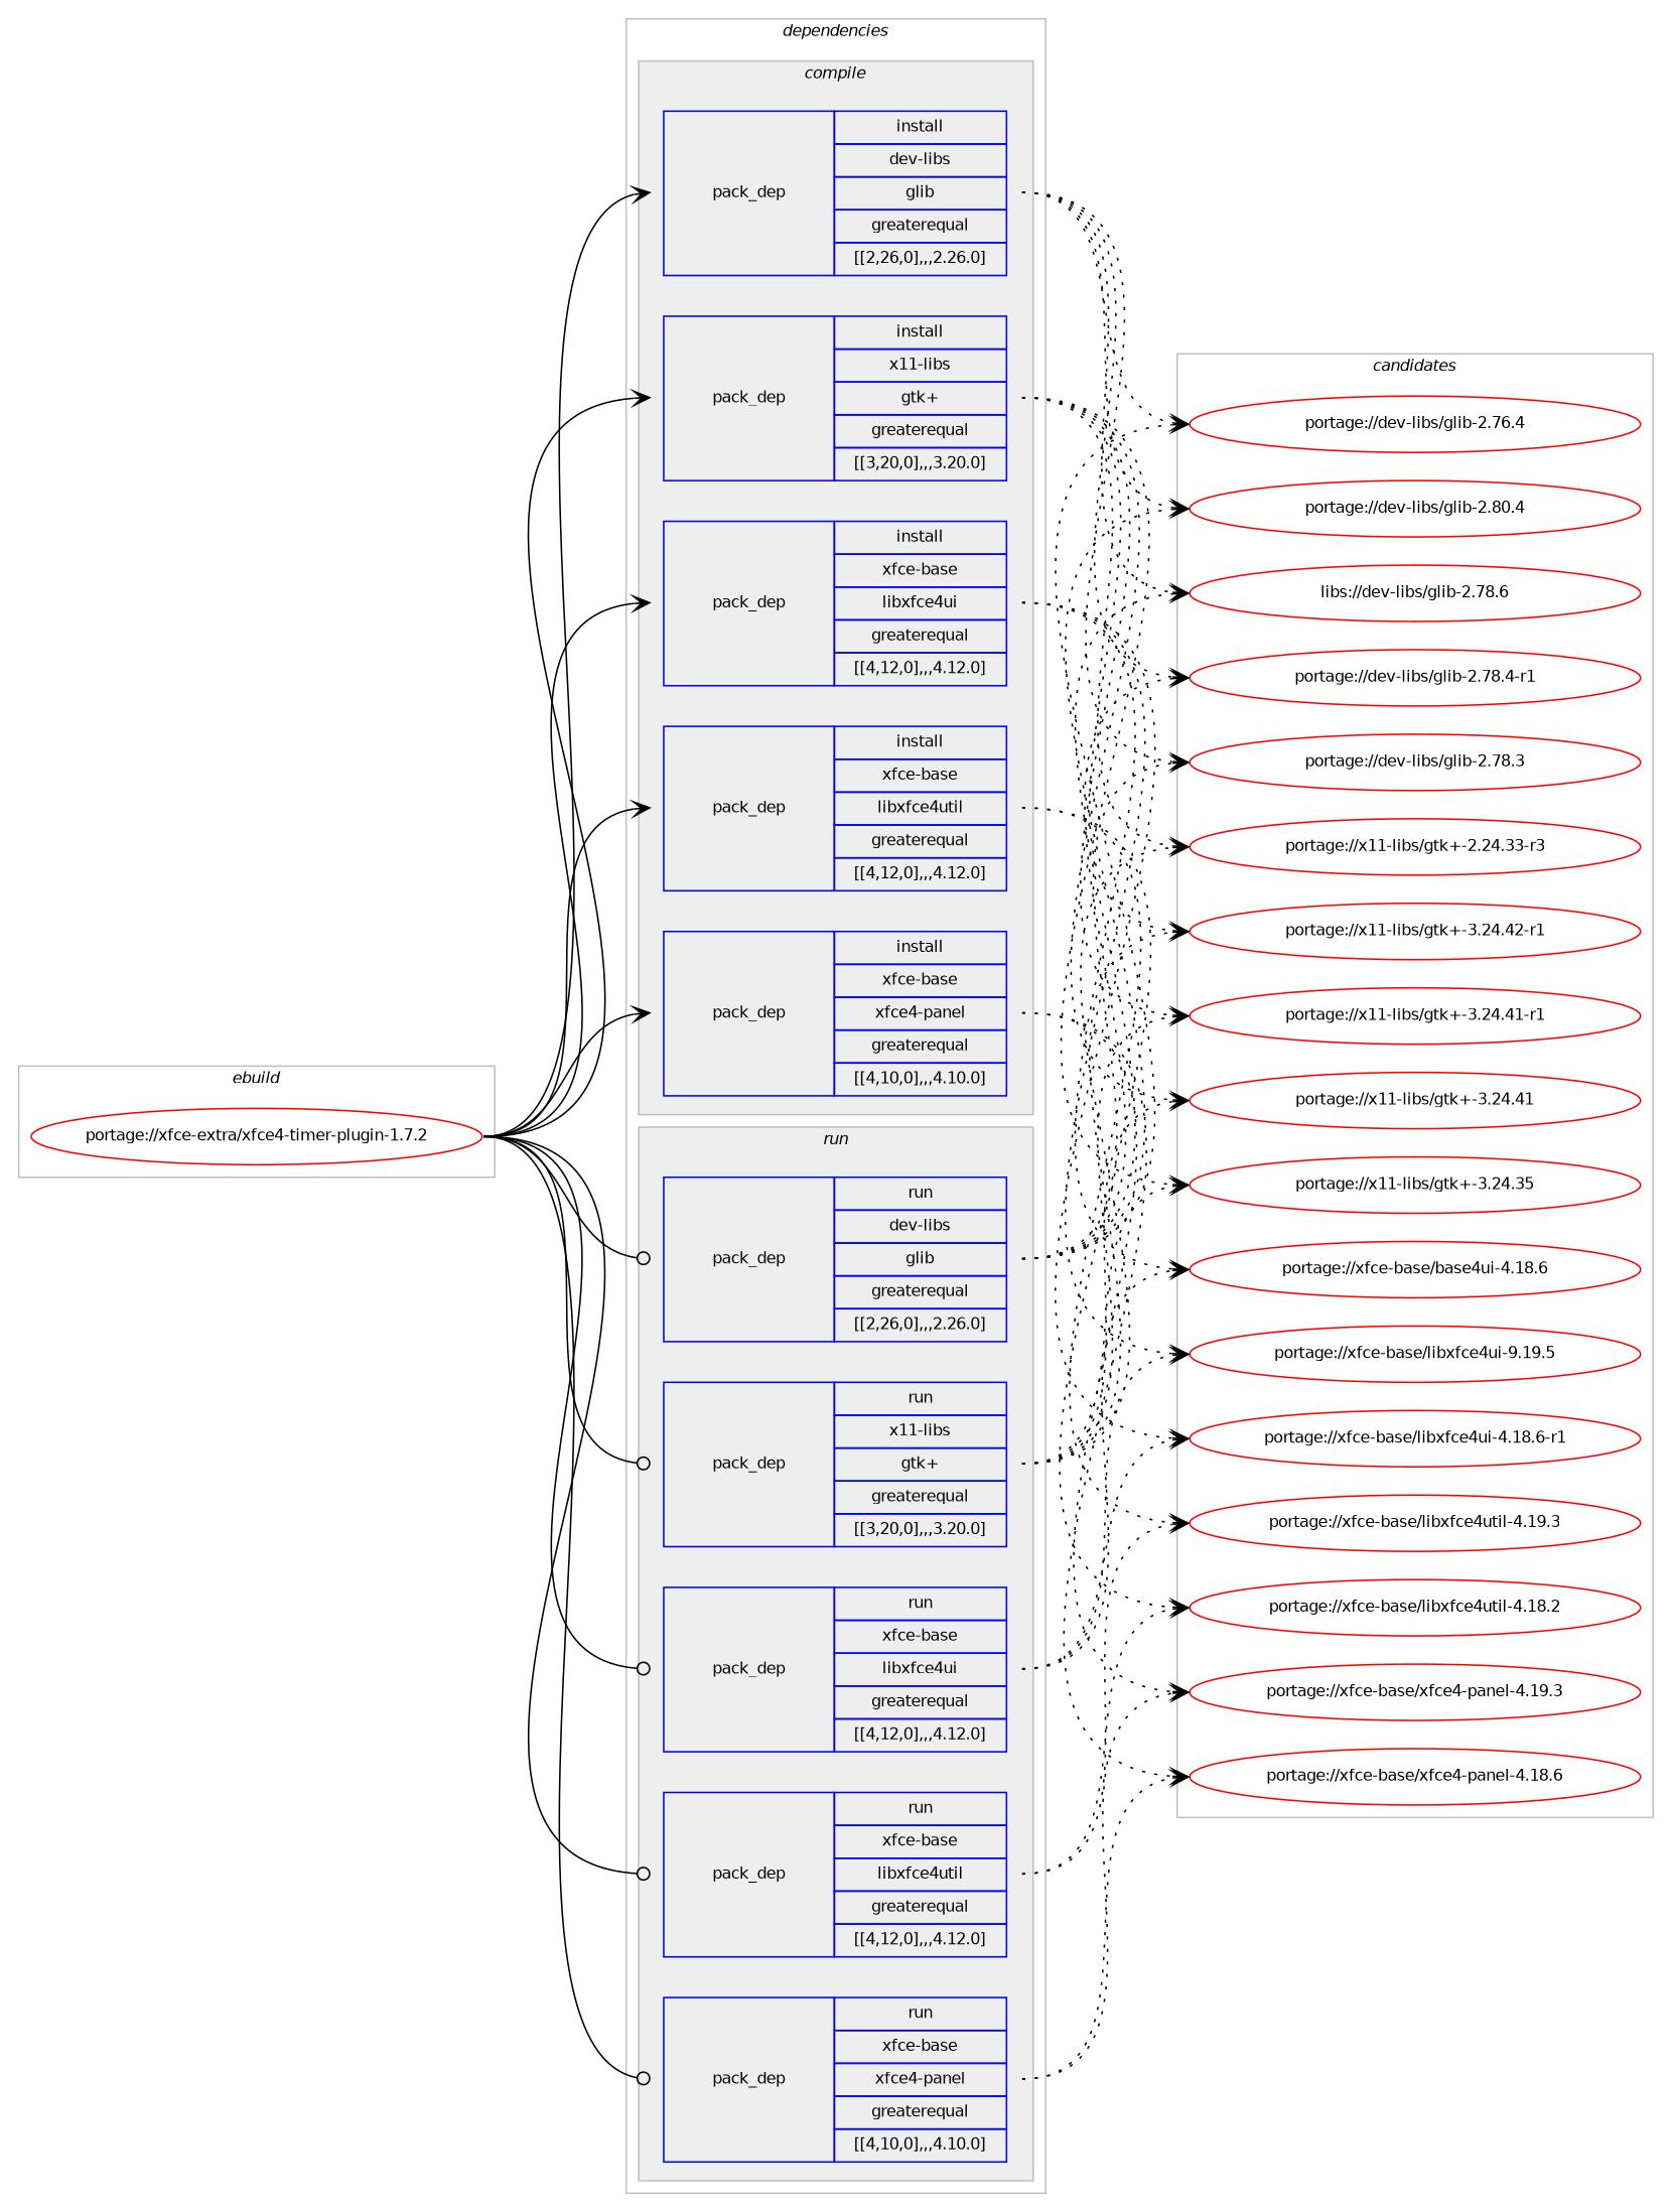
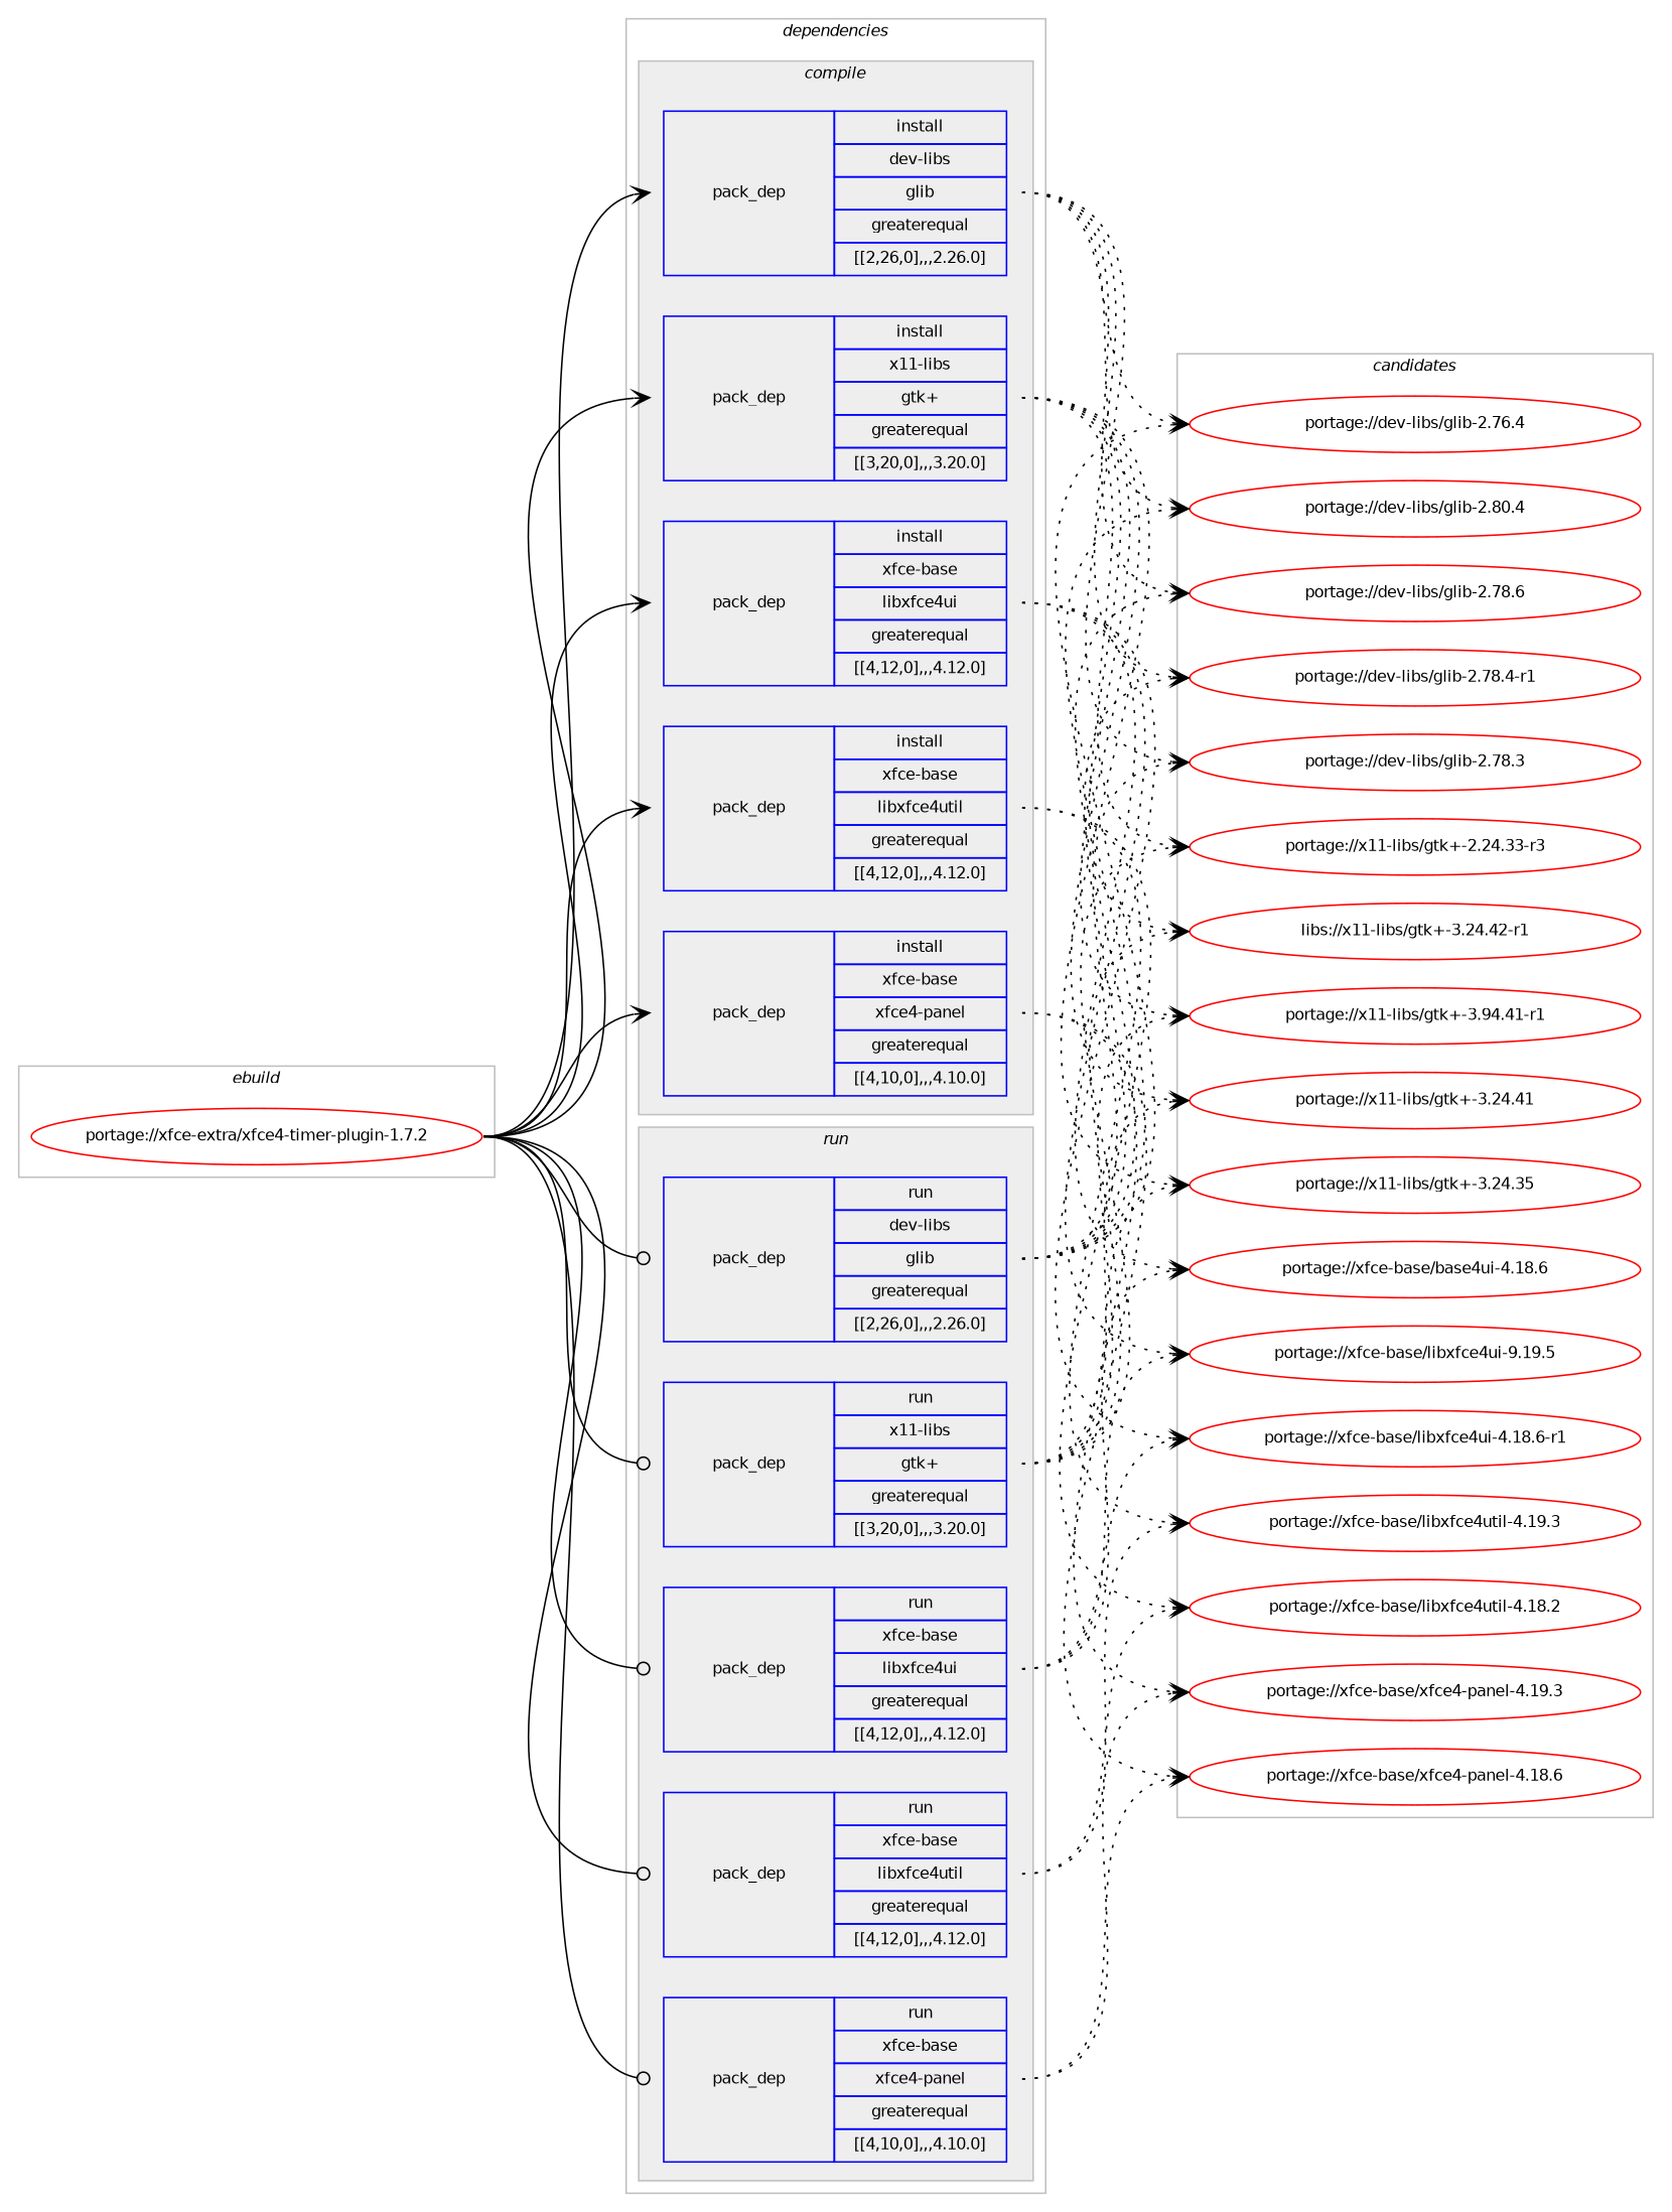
  digraph {
    compound=true
    concentrate=true
    fontname=Helvetica
    fontsize=10
    newrank=true
    rankdir=LR
    ranksep=1.5
    node [color=red fontname=Helvetica fontsize=10]
    edge [arrowhead=vee headport=w style=dotted tailport=e weight=100]
    n1 [label="portage://xfce-extra/xfce4-timer-plugin-1.7.2" width=4]
    n2 [color=blue label=<<TABLE BORDER="0" CELLBORDER="1" CELLSPACING="0" CELLPADDING="4" WIDTH="220"><TR><TD ROWSPAN="6" CELLPADDING="30">pack_dep</TD></TR><TR><TD WIDTH="110">install</TD></TR><TR><TD>dev-libs</TD></TR><TR><TD>glib</TD></TR><TR><TD>greaterequal</TD></TR><TR><TD>[[2,26,0],,,2.26.0]</TD></TR></TABLE>> shape=none]
    n3 [color=blue label=<<TABLE BORDER="0" CELLBORDER="1" CELLSPACING="0" CELLPADDING="4" WIDTH="220"><TR><TD ROWSPAN="6" CELLPADDING="30">pack_dep</TD></TR><TR><TD WIDTH="110">install</TD></TR><TR><TD>x11-libs</TD></TR><TR><TD>gtk+</TD></TR><TR><TD>greaterequal</TD></TR><TR><TD>[[3,20,0],,,3.20.0]</TD></TR></TABLE>> shape=none]
    n4 [color=blue label=<<TABLE BORDER="0" CELLBORDER="1" CELLSPACING="0" CELLPADDING="4" WIDTH="220"><TR><TD ROWSPAN="6" CELLPADDING="30">pack_dep</TD></TR><TR><TD WIDTH="110">install</TD></TR><TR><TD>xfce-base</TD></TR><TR><TD>libxfce4ui</TD></TR><TR><TD>greaterequal</TD></TR><TR><TD>[[4,12,0],,,4.12.0]</TD></TR></TABLE>> shape=none]
    n5 [color=blue label=<<TABLE BORDER="0" CELLBORDER="1" CELLSPACING="0" CELLPADDING="4" WIDTH="220"><TR><TD ROWSPAN="6" CELLPADDING="30">pack_dep</TD></TR><TR><TD WIDTH="110">install</TD></TR><TR><TD>xfce-base</TD></TR><TR><TD>libxfce4util</TD></TR><TR><TD>greaterequal</TD></TR><TR><TD>[[4,12,0],,,4.12.0]</TD></TR></TABLE>> shape=none]
    n6 [color=blue label=<<TABLE BORDER="0" CELLBORDER="1" CELLSPACING="0" CELLPADDING="4" WIDTH="220"><TR><TD ROWSPAN="6" CELLPADDING="30">pack_dep</TD></TR><TR><TD WIDTH="110">install</TD></TR><TR><TD>xfce-base</TD></TR><TR><TD>xfce4-panel</TD></TR><TR><TD>greaterequal</TD></TR><TR><TD>[[4,10,0],,,4.10.0]</TD></TR></TABLE>> shape=none]
    n7 [color=blue label=<<TABLE BORDER="0" CELLBORDER="1" CELLSPACING="0" CELLPADDING="4" WIDTH="220"><TR><TD ROWSPAN="6" CELLPADDING="30">pack_dep</TD></TR><TR><TD WIDTH="110">run</TD></TR><TR><TD>dev-libs</TD></TR><TR><TD>glib</TD></TR><TR><TD>greaterequal</TD></TR><TR><TD>[[2,26,0],,,2.26.0]</TD></TR></TABLE>> shape=none]
    n8 [color=blue label=<<TABLE BORDER="0" CELLBORDER="1" CELLSPACING="0" CELLPADDING="4" WIDTH="220"><TR><TD ROWSPAN="6" CELLPADDING="30">pack_dep</TD></TR><TR><TD WIDTH="110">run</TD></TR><TR><TD>x11-libs</TD></TR><TR><TD>gtk+</TD></TR><TR><TD>greaterequal</TD></TR><TR><TD>[[3,20,0],,,3.20.0]</TD></TR></TABLE>> shape=none]
    n9 [color=blue label=<<TABLE BORDER="0" CELLBORDER="1" CELLSPACING="0" CELLPADDING="4" WIDTH="220"><TR><TD ROWSPAN="6" CELLPADDING="30">pack_dep</TD></TR><TR><TD WIDTH="110">run</TD></TR><TR><TD>xfce-base</TD></TR><TR><TD>libxfce4ui</TD></TR><TR><TD>greaterequal</TD></TR><TR><TD>[[4,12,0],,,4.12.0]</TD></TR></TABLE>> shape=none]
    n10 [color=blue label=<<TABLE BORDER="0" CELLBORDER="1" CELLSPACING="0" CELLPADDING="4" WIDTH="220"><TR><TD ROWSPAN="6" CELLPADDING="30">pack_dep</TD></TR><TR><TD WIDTH="110">run</TD></TR><TR><TD>xfce-base</TD></TR><TR><TD>libxfce4util</TD></TR><TR><TD>greaterequal</TD></TR><TR><TD>[[4,12,0],,,4.12.0]</TD></TR></TABLE>> shape=none]
    n11 [color=blue label=<<TABLE BORDER="0" CELLBORDER="1" CELLSPACING="0" CELLPADDING="4" WIDTH="220"><TR><TD ROWSPAN="6" CELLPADDING="30">pack_dep</TD></TR><TR><TD WIDTH="110">run</TD></TR><TR><TD>xfce-base</TD></TR><TR><TD>xfce4-panel</TD></TR><TR><TD>greaterequal</TD></TR><TR><TD>[[4,10,0],,,4.10.0]</TD></TR></TABLE>> shape=none]
    n12 [label="portage://dev-libs/glib-2.80.4" width=4]
-   n13 [label="libs://dev-libs/glib-2.78.6" width=4]
+   n13 [label="portage://dev-libs/glib-2.78.6" width=4]
    n14 [label="portage://dev-libs/glib-2.78.4-r1" width=4]
    n15 [label="portage://dev-libs/glib-2.78.3" width=4]
    n16 [label="portage://dev-libs/glib-2.76.4" width=4]
-   n17 [label="portage://x11-libs/gtk+-3.24.42-r1" width=4]
-   n18 [label="portage://x11-libs/gtk+-3.24.41-r1" width=4]
+   n17 [label="libs://x11-libs/gtk+-3.24.42-r1" width=4]
+   n18 [label="portage://x11-libs/gtk+-3.94.41-r1" width=4]
    n19 [label="portage://x11-libs/gtk+-3.24.41" width=4]
    n20 [label="portage://x11-libs/gtk+-3.24.35" width=4]
    n21 [label="portage://x11-libs/gtk+-2.24.33-r3" width=4]
    n22 [label="portage://xfce-base/libxfce4ui-9.19.5" width=4]
    n23 [label="portage://xfce-base/libxfce4ui-4.18.6-r1" width=4]
    n24 [label="portage://xfce-base/base4ui-4.18.6" width=4]
    n25 [label="portage://xfce-base/libxfce4util-4.19.3" width=4]
    n26 [label="portage://xfce-base/libxfce4util-4.18.2" width=4]
    n27 [label="portage://xfce-base/xfce4-panel-4.19.3" width=4]
    n28 [label="portage://xfce-base/xfce4-panel-4.18.6" width=4]
    subgraph cluster_1 {
      color=gray
      label=<<i>ebuild</i>>
      n1
    }
    subgraph cluster_2 {
      color=gray
      label=<<i>dependencies</i>>
      subgraph cluster_3 {
        color=gray
        fillcolor="#eeeeee"
        label=<<i>compile</i>>
        style=filled
        subgraph sub_4 {
          color=gray
          fillcolor="#eeeeee"
          label=<<i>compile</i>>
          style=filled
          n2
        }
        subgraph sub_5 {
          color=gray
          fillcolor="#eeeeee"
          label=<<i>compile</i>>
          style=filled
          n3
        }
        subgraph sub_6 {
          color=gray
          fillcolor="#eeeeee"
          label=<<i>compile</i>>
          style=filled
          n4
        }
        subgraph sub_7 {
          color=gray
          fillcolor="#eeeeee"
          label=<<i>compile</i>>
          style=filled
          n5
        }
        subgraph sub_8 {
          color=gray
          fillcolor="#eeeeee"
          label=<<i>compile</i>>
          style=filled
          n6
        }
      }
      subgraph cluster_9 {
        color=gray
        fillcolor="#eeeeee"
        label=<<i>compile and run</i>>
        style=filled
      }
      subgraph cluster_10 {
        color=gray
        fillcolor="#eeeeee"
        label=<<i>run</i>>
        style=filled
        subgraph sub_11 {
          color=gray
          fillcolor="#eeeeee"
          label=<<i>run</i>>
          style=filled
          n7
        }
        subgraph sub_12 {
          color=gray
          fillcolor="#eeeeee"
          label=<<i>run</i>>
          style=filled
          n8
        }
        subgraph sub_13 {
          color=gray
          fillcolor="#eeeeee"
          label=<<i>run</i>>
          style=filled
          n9
        }
        subgraph sub_14 {
          color=gray
          fillcolor="#eeeeee"
          label=<<i>run</i>>
          style=filled
          n10
        }
        subgraph sub_15 {
          color=gray
          fillcolor="#eeeeee"
          label=<<i>run</i>>
          style=filled
          n11
        }
      }
    }
    subgraph cluster_16 {
      color=gray
      label=<<i>candidates</i>>
      rank=same
      subgraph sub_17 {
        color=black
        label=<<i>candidates</i>>
        nodesep=1
        rank=same
        n12
        n13
        n14
        n15
        n16
      }
      subgraph sub_18 {
        color=black
        label=<<i>candidates</i>>
        nodesep=1
        rank=same
        n17
        n18
        n19
        n20
        n21
      }
      subgraph sub_19 {
        color=black
        label=<<i>candidates</i>>
        nodesep=1
        rank=same
        n22
        n23
        n24
      }
      subgraph sub_20 {
        color=black
        label=<<i>candidates</i>>
        nodesep=1
        rank=same
        n25
        n26
      }
      subgraph sub_21 {
        color=black
        label=<<i>candidates</i>>
        nodesep=1
        rank=same
        n27
        n28
      }
      subgraph sub_22 {
        color=black
        label=<<i>candidates</i>>
        nodesep=1
        rank=same
        n12
        n13
        n14
        n15
        n16
      }
      subgraph sub_23 {
        color=black
        label=<<i>candidates</i>>
        nodesep=1
        rank=same
        n17
        n18
        n19
        n20
        n21
      }
      subgraph sub_24 {
        color=black
        label=<<i>candidates</i>>
        nodesep=1
        rank=same
        n22
        n23
        n24
      }
      subgraph sub_25 {
        color=black
        label=<<i>candidates</i>>
        nodesep=1
        rank=same
        n25
        n26
      }
      subgraph sub_26 {
        color=black
        label=<<i>candidates</i>>
        nodesep=1
        rank=same
        n27
        n28
      }
    }
    n1 -> n2 [style=solid weight=20]
    n1 -> n3 [style=solid weight=20]
    n1 -> n4 [style=solid weight=20]
    n1 -> n5 [style=solid weight=20]
    n1 -> n6 [style=solid weight=20]
    n1 -> n7 [arrowhead=odot style=solid weight=20]
    n1 -> n8 [arrowhead=odot style=solid weight=20]
    n1 -> n9 [arrowhead=odot style=solid weight=20]
    n1 -> n10 [arrowhead=odot style=solid weight=20]
    n1 -> n11 [arrowhead=odot style=solid weight=20]
    n2 -> n12
    n2 -> n13
    n2 -> n14
    n2 -> n15
    n2 -> n16
    n3 -> n17
    n3 -> n18
    n3 -> n19
    n3 -> n20
    n3 -> n21
    n4 -> n22
    n4 -> n23
    n4 -> n24
    n5 -> n25
    n5 -> n26
    n6 -> n27
    n6 -> n28
    n7 -> n12
    n7 -> n13
    n7 -> n14
    n7 -> n15
    n7 -> n16
    n8 -> n17
    n8 -> n18
    n8 -> n19
    n8 -> n20
    n8 -> n21
    n9 -> n22
    n9 -> n23
    n9 -> n24
    n10 -> n25
    n10 -> n26
    n11 -> n27
    n11 -> n28
  }
